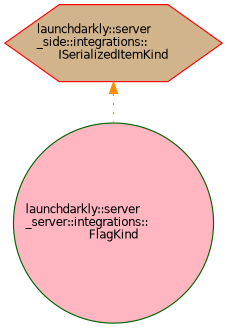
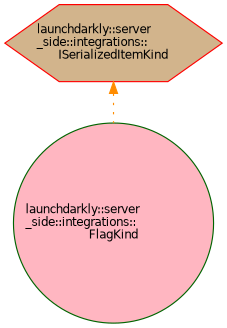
  digraph {
    node [fontname=Helvetica fontsize=10 style=filled]
-   n1 [color=darkgreen fillcolor=lightpink fontcolor=black height=0.2 label="launchdarkly::server\l_server::integrations::\lFlagKind" shape=circle width=0.4]
+   n1 [color=darkgreen fillcolor=lightpink fontcolor=black height=0.2 label="launchdarkly::server\l_side::integrations::\lFlagKind" shape=circle width=0.4]
    n2 [color=red fillcolor=tan height=0.2 label="launchdarkly::server\l_side::integrations::\lISerializedItemKind" shape=hexagon width=0.4]
    n2 -> n1 [color=darkorange dir=back fontname=Helvetica fontsize=10 labelfontname=Helvetica labelfontsize=10 style=dotted]
  }
